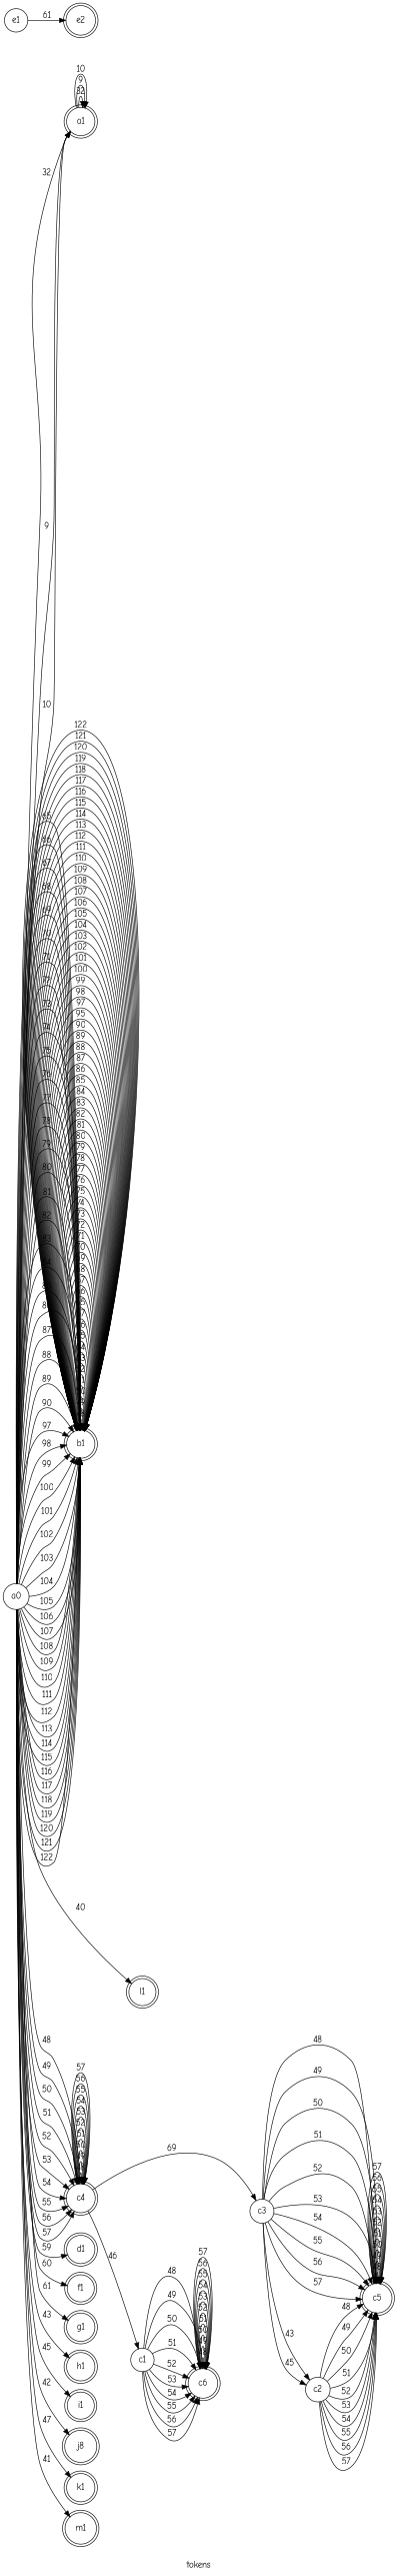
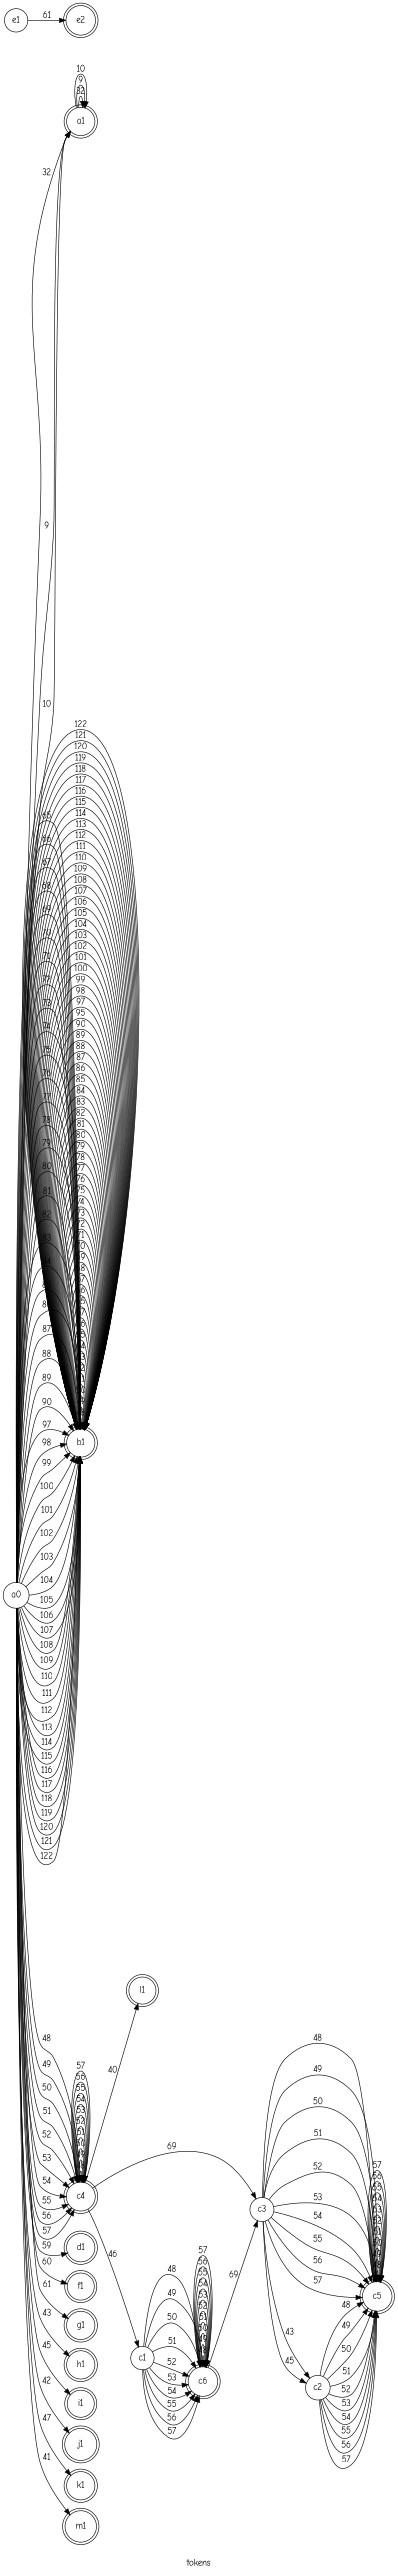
  digraph {
    fontname="Comic Neue"
    label=tokens
    rankdir=LR
    node [fontname="Comic Neue" shape=doublecircle]
    edge [fontname="Comic Neue"]
    n1 [label=a0 shape=circle]
    n2 [label=a1]
    n3 [label=b1]
    n4 [label=c4]
    n5 [label=d1]
    n6 [label=f1]
    n7 [label=g1]
    n8 [label=h1]
    n9 [label=i1]
-   n10 [label=j8]
+   n10 [label=j1]
    n11 [label=k1]
    n12 [label=l1]
    n13 [label=m1]
    n14 [label=c3 shape=circle]
    n15 [label=c1 shape=circle]
    n16 [label=e1 shape=circle]
    n17 [label=e2]
    n18 [label=c2 shape=circle]
    n19 [label=c5]
    n20 [label=c6]
    n1 -> n2 [label=32]
    n1 -> n2 [label=9]
    n1 -> n2 [label=10]
    n1 -> n3 [label=65]
    n1 -> n3 [label=66]
    n1 -> n3 [label=67]
    n1 -> n3 [label=68]
    n1 -> n3 [label=69]
    n1 -> n3 [label=70]
    n1 -> n3 [label=71]
    n1 -> n3 [label=72]
    n1 -> n3 [label=73]
    n1 -> n3 [label=74]
    n1 -> n3 [label=75]
    n1 -> n3 [label=76]
    n1 -> n3 [label=77]
    n1 -> n3 [label=78]
    n1 -> n3 [label=79]
    n1 -> n3 [label=80]
    n1 -> n3 [label=81]
    n1 -> n3 [label=82]
    n1 -> n3 [label=83]
    n1 -> n3 [label=84]
    n1 -> n3 [label=85]
    n1 -> n3 [label=86]
    n1 -> n3 [label=87]
    n1 -> n3 [label=88]
    n1 -> n3 [label=89]
    n1 -> n3 [label=90]
    n1 -> n3 [label=97]
    n1 -> n3 [label=98]
    n1 -> n3 [label=99]
    n1 -> n3 [label=100]
    n1 -> n3 [label=101]
    n1 -> n3 [label=102]
    n1 -> n3 [label=103]
    n1 -> n3 [label=104]
    n1 -> n3 [label=105]
    n1 -> n3 [label=106]
    n1 -> n3 [label=107]
    n1 -> n3 [label=108]
    n1 -> n3 [label=109]
    n1 -> n3 [label=110]
    n1 -> n3 [label=111]
    n1 -> n3 [label=112]
    n1 -> n3 [label=113]
    n1 -> n3 [label=114]
    n1 -> n3 [label=115]
    n1 -> n3 [label=116]
    n1 -> n3 [label=117]
    n1 -> n3 [label=118]
    n1 -> n3 [label=119]
    n1 -> n3 [label=120]
    n1 -> n3 [label=121]
    n1 -> n3 [label=122]
    n1 -> n4 [label=48]
    n1 -> n4 [label=49]
    n1 -> n4 [label=50]
    n1 -> n4 [label=51]
    n1 -> n4 [label=52]
    n1 -> n4 [label=53]
    n1 -> n4 [label=54]
    n1 -> n4 [label=55]
    n1 -> n4 [label=56]
    n1 -> n4 [label=57]
    n1 -> n5 [label=59]
    n1 -> n6 [label=60]
    n1 -> n7 [label=61]
    n1 -> n8 [label=43]
    n1 -> n9 [label=45]
    n1 -> n10 [label=42]
    n1 -> n11 [label=47]
-   n1 -> n12 [label=40]
+   n4 -> n12 [label=40]
    n1 -> n13 [label=41]
    n2 -> n2 [label=32]
    n2 -> n2 [label=9]
    n2 -> n2 [label=10]
    n3 -> n3 [label=48]
    n3 -> n3 [label=49]
    n3 -> n3 [label=50]
    n3 -> n3 [label=51]
    n3 -> n3 [label=52]
    n3 -> n3 [label=53]
    n3 -> n3 [label=54]
    n3 -> n3 [label=55]
    n3 -> n3 [label=56]
    n3 -> n3 [label=57]
    n3 -> n3 [label=65]
    n3 -> n3 [label=66]
    n3 -> n3 [label=67]
    n3 -> n3 [label=68]
    n3 -> n3 [label=69]
    n3 -> n3 [label=70]
    n3 -> n3 [label=71]
    n3 -> n3 [label=72]
    n3 -> n3 [label=73]
    n3 -> n3 [label=74]
    n3 -> n3 [label=75]
    n3 -> n3 [label=76]
    n3 -> n3 [label=77]
    n3 -> n3 [label=78]
    n3 -> n3 [label=79]
    n3 -> n3 [label=80]
    n3 -> n3 [label=81]
    n3 -> n3 [label=82]
    n3 -> n3 [label=83]
    n3 -> n3 [label=84]
    n3 -> n3 [label=85]
    n3 -> n3 [label=86]
    n3 -> n3 [label=87]
    n3 -> n3 [label=88]
    n3 -> n3 [label=89]
    n3 -> n3 [label=90]
    n3 -> n3 [label=95]
    n3 -> n3 [label=97]
    n3 -> n3 [label=98]
    n3 -> n3 [label=99]
    n3 -> n3 [label=100]
    n3 -> n3 [label=101]
    n3 -> n3 [label=102]
    n3 -> n3 [label=103]
    n3 -> n3 [label=104]
    n3 -> n3 [label=105]
    n3 -> n3 [label=106]
    n3 -> n3 [label=107]
    n3 -> n3 [label=108]
    n3 -> n3 [label=109]
    n3 -> n3 [label=110]
    n3 -> n3 [label=111]
    n3 -> n3 [label=112]
    n3 -> n3 [label=113]
    n3 -> n3 [label=114]
    n3 -> n3 [label=115]
    n3 -> n3 [label=116]
    n3 -> n3 [label=117]
    n3 -> n3 [label=118]
    n3 -> n3 [label=119]
    n3 -> n3 [label=120]
    n3 -> n3 [label=121]
    n3 -> n3 [label=122]
    n4 -> n4 [label=48]
    n4 -> n4 [label=49]
    n4 -> n4 [label=50]
    n4 -> n4 [label=51]
    n4 -> n4 [label=52]
    n4 -> n4 [label=53]
    n4 -> n4 [label=54]
    n4 -> n4 [label=55]
    n4 -> n4 [label=56]
    n4 -> n4 [label=57]
    n4 -> n14 [label=69]
    n4 -> n15 [label=46]
    n14 -> n18 [label=43]
    n14 -> n18 [label=45]
    n14 -> n19 [label=48]
    n14 -> n19 [label=49]
    n14 -> n19 [label=50]
    n14 -> n19 [label=51]
    n14 -> n19 [label=52]
    n14 -> n19 [label=53]
    n14 -> n19 [label=54]
    n14 -> n19 [label=55]
    n14 -> n19 [label=56]
    n14 -> n19 [label=57]
    n15 -> n20 [label=48]
    n15 -> n20 [label=49]
    n15 -> n20 [label=50]
    n15 -> n20 [label=51]
    n15 -> n20 [label=52]
    n15 -> n20 [label=53]
    n15 -> n20 [label=54]
    n15 -> n20 [label=55]
    n15 -> n20 [label=56]
    n15 -> n20 [label=57]
    n16 -> n17 [label=61]
    n18 -> n19 [label=48]
    n18 -> n19 [label=49]
    n18 -> n19 [label=50]
    n18 -> n19 [label=51]
    n18 -> n19 [label=52]
    n18 -> n19 [label=53]
    n18 -> n19 [label=54]
    n18 -> n19 [label=55]
    n18 -> n19 [label=56]
    n18 -> n19 [label=57]
    n19 -> n19 [label=48]
    n19 -> n19 [label=49]
    n19 -> n19 [label=50]
    n19 -> n19 [label=51]
    n19 -> n19 [label=52]
    n19 -> n19 [label=53]
    n19 -> n19 [label=54]
    n19 -> n19 [label=55]
    n19 -> n19 [label=56]
    n19 -> n19 [label=57]
+   n20 -> n14 [label=69]
    n20 -> n20 [label=48]
    n20 -> n20 [label=49]
    n20 -> n20 [label=50]
    n20 -> n20 [label=51]
    n20 -> n20 [label=52]
    n20 -> n20 [label=53]
    n20 -> n20 [label=54]
    n20 -> n20 [label=55]
    n20 -> n20 [label=56]
    n20 -> n20 [label=57]
  }
